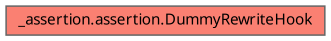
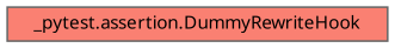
  digraph {
    rankdir=LR
    fontname="Noto Sans"
-   n1 [color=grey40 fillcolor=salmon fontname="Noto Sans" fontsize=10 height=0.2 label="_assertion.assertion.DummyRewriteHook" shape=box style=filled width=0.4]
+   n1 [color=grey40 fillcolor=salmon fontname="Noto Sans" fontsize=10 height=0.2 label="_pytest.assertion.DummyRewriteHook" shape=box style=filled width=0.4]
  }
